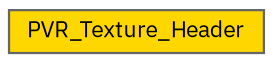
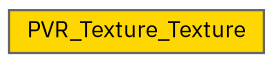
  digraph {
    rankdir=LR
    fontname="IBM Plex Sans"
-   n1 [color=gray40 fillcolor=gold fontname="IBM Plex Sans" fontsize=10 height=0.2 label=PVR_Texture_Header shape=record style=filled width=0.4]
+   n1 [color=gray40 fillcolor=gold fontname="IBM Plex Sans" fontsize=10 height=0.2 label=PVR_Texture_Texture shape=record style=filled width=0.4]
  }
